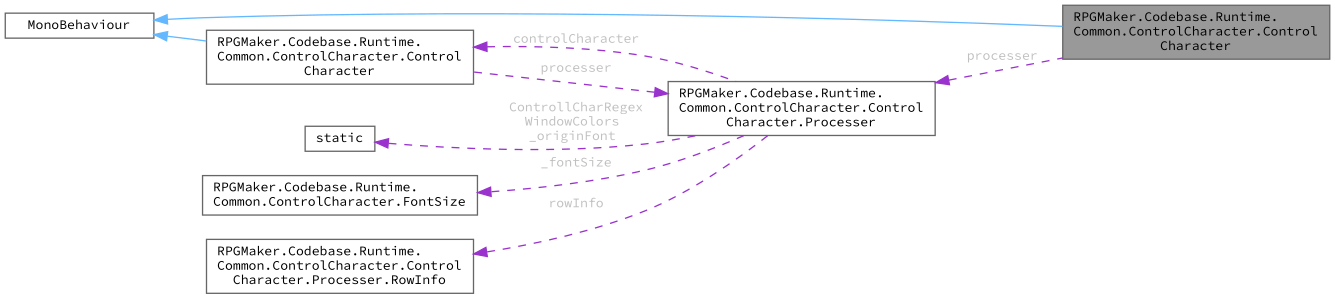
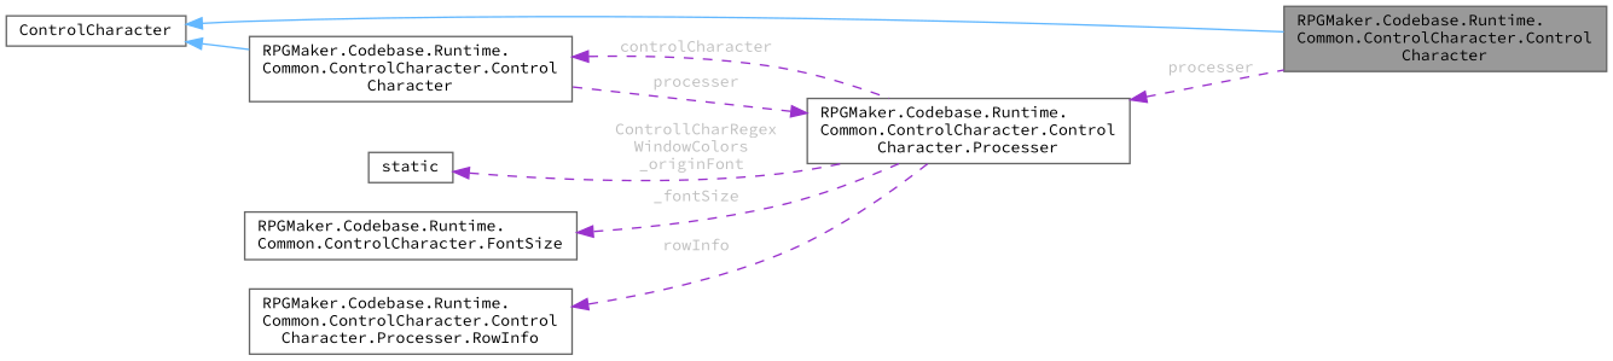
  digraph {
    fontname="Source Code Pro"
    rankdir=LR
    node [color=gray40 fillcolor=white fontname="Source Code Pro" fontsize=10 shape=box style=filled]
    edge [color=darkorchid3 dir=back fontname="Source Code Pro" fontsize=10 labelfontname=Helvetica labelfontsize=10 style=dashed fontcolor=grey]
    n1 [fillcolor=grey60 fontcolor=black height=0.2 label="RPGMaker.Codebase.Runtime.\lCommon.ControlCharacter.Control\lCharacter" width=0.4]
-   n2 [height=0.2 label=MonoBehaviour width=0.4]
+   n2 [height=0.2 label=ControlCharacter width=0.4]
    n3 [height=0.2 label="RPGMaker.Codebase.Runtime.\lCommon.ControlCharacter.Control\lCharacter" width=0.4]
    n4 [height=0.2 label="RPGMaker.Codebase.Runtime.\lCommon.ControlCharacter.Control\lCharacter.Processer" width=0.4]
    n5 [height=0.2 label=static width=0.4]
    n6 [height=0.2 label="RPGMaker.Codebase.Runtime.\lCommon.ControlCharacter.FontSize" width=0.4]
    n7 [height=0.2 label="RPGMaker.Codebase.Runtime.\lCommon.ControlCharacter.Control\lCharacter.Processer.RowInfo" width=0.4]
    n2 -> n1 [color=steelblue1 style=solid fontcolor=""]
    n2 -> n3 [color=steelblue1 style=solid fontcolor=""]
    n3 -> n4 [label=" controlCharacter"]
    n4 -> n1 [label=" processer"]
    n4 -> n3 [label=" processer"]
    n5 -> n4 [label=" ControllCharRegex\nWindowColors\n_originFont"]
    n6 -> n4 [label=" _fontSize"]
    n7 -> n4 [label=" rowInfo"]
  }
